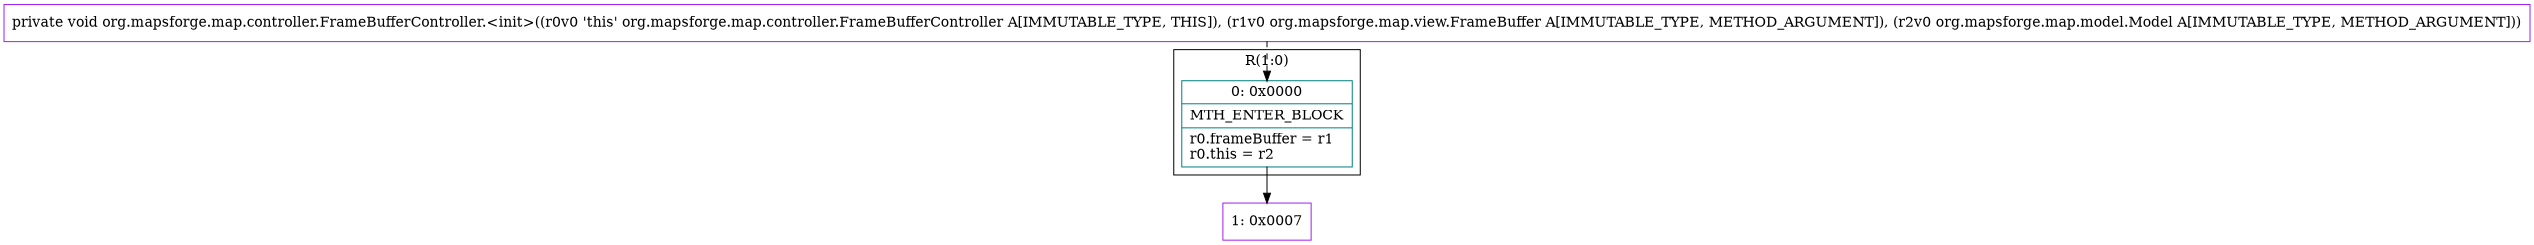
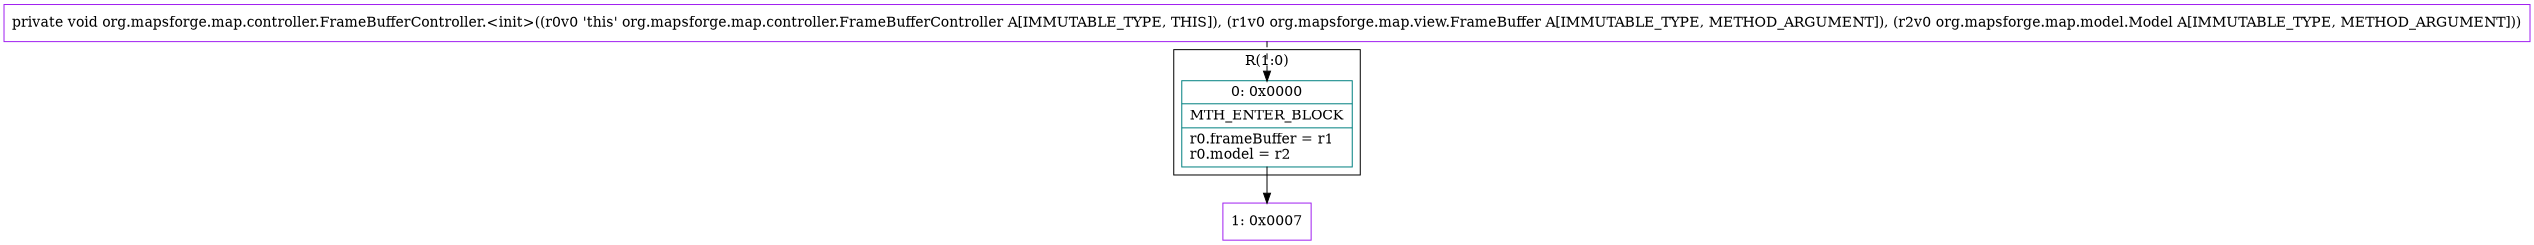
  digraph {
    node [color=purple shape=record]
    edge [arrowhead=normal]
-   n1 [color=teal label="{0\:\ 0x0000|MTH_ENTER_BLOCK\l|r0.frameBuffer = r1\lr0.this = r2\l}"]
+   n1 [color=teal label="{0\:\ 0x0000|MTH_ENTER_BLOCK\l|r0.frameBuffer = r1\lr0.model = r2\l}"]
    n2 [label="{1\:\ 0x0007}"]
    n3 [label="{private void org.mapsforge.map.controller.FrameBufferController.\<init\>((r0v0 'this' org.mapsforge.map.controller.FrameBufferController A[IMMUTABLE_TYPE, THIS]), (r1v0 org.mapsforge.map.view.FrameBuffer A[IMMUTABLE_TYPE, METHOD_ARGUMENT]), (r2v0 org.mapsforge.map.model.Model A[IMMUTABLE_TYPE, METHOD_ARGUMENT])) }"]
    subgraph cluster_1 {
      label="R(1:0)"
      n1
    }
    n1 -> n2 [style=solid]
    n3 -> n1 [style=dashed]
  }
